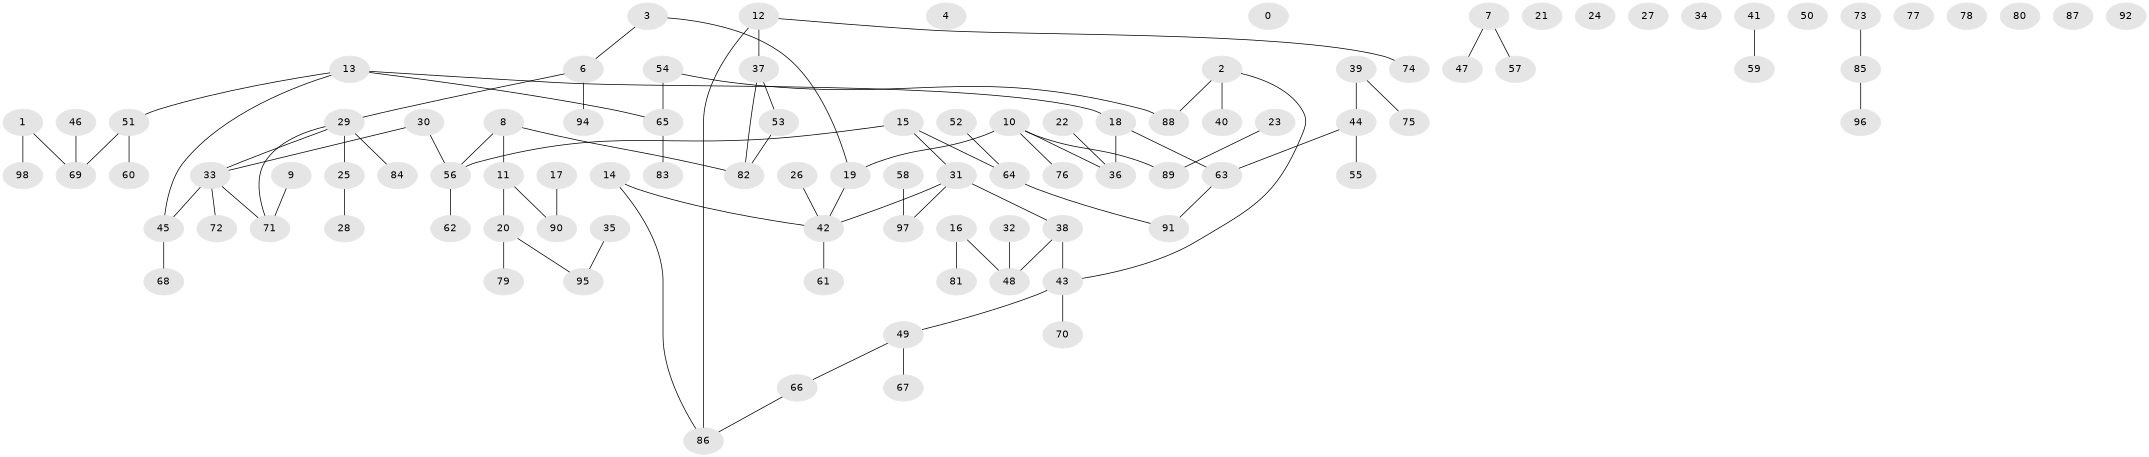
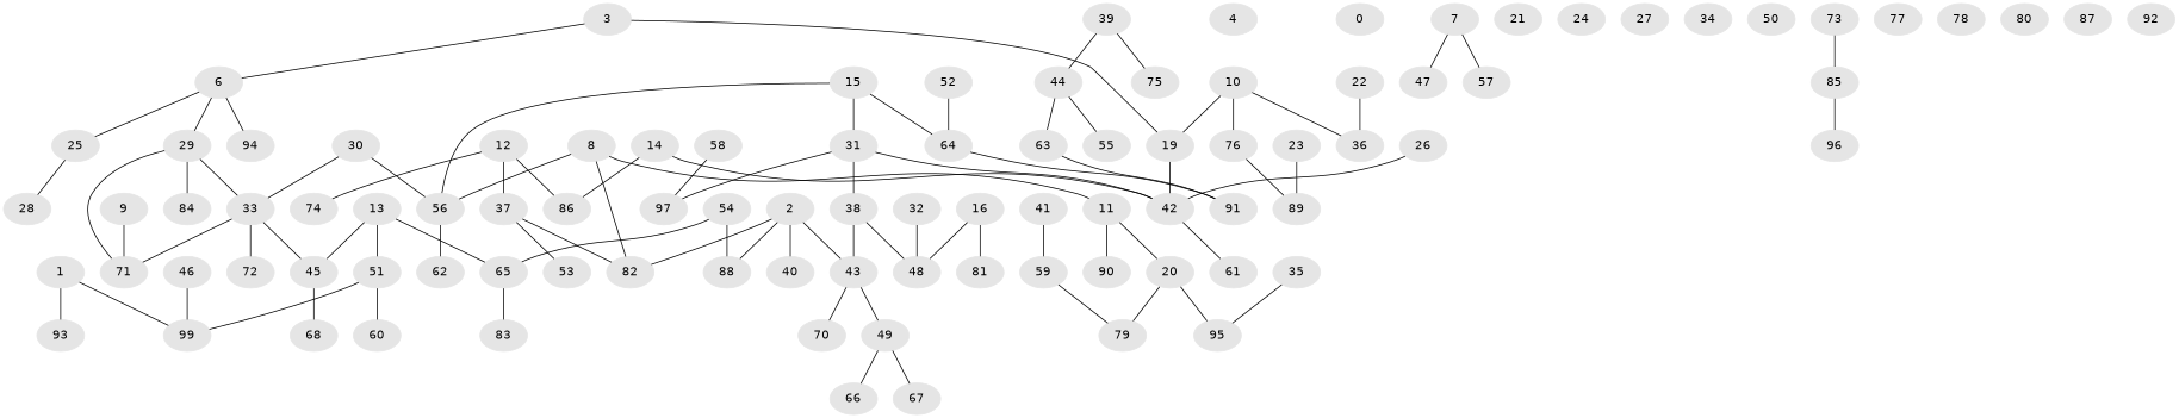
  graph {
    fontname="DejaVu Sans"
    node [color=gray90 fontname="DejaVu Sans" style=filled]
    edge [fontname="DejaVu Sans"]
    1
-   69
-   93 [label=98]
+   69 [label=99]
+   93
    2
    40
    43
    82
    88
    49
    70
    3
    6
    19
    25
    29
    94
    42
    45
    68
    4
    n21 [label=0]
    28
    71
    33
    84
    7
    47
    57
    8
    11
    56
    20
    90
    62
    9
    10
    36
    76
    89
    79
    95
    12
    37
    74
    86
    53
    13
-   18
    51
    65
    63
    60
    83
    14
    61
    15
    31
    64
    38
    97
    91
    16
    48
    81
-   17
    21
    22
    23
    24
    26
    27
    72
    30
    32
    34
    35
    39
    44
    75
    55
    41
    59
    66
    67
    46
    50
    52
    54
    58
    73
    85
    96
    77
    78
    80
    87
    92
    1 -- 69
    1 -- 93
    2 -- 40
    2 -- 43
-   53 -- 82
+   2 -- 82
    2 -- 88
    43 -- 49
    43 -- 70
    49 -- 66
    49 -- 67
    3 -- 6
    3 -- 19
-   29 -- 25
+   6 -- 25
    6 -- 29
    6 -- 94
    19 -- 42
    25 -- 28
    29 -- 71
    29 -- 33
    29 -- 84
    42 -- 61
    45 -- 68
    33 -- 45
    33 -- 71
    33 -- 72
    7 -- 47
    7 -- 57
    8 -- 82
    8 -- 11
    8 -- 56
    11 -- 20
    11 -- 90
    56 -- 62
    20 -- 79
    20 -- 95
    9 -- 71
    10 -- 19
    10 -- 36
    10 -- 76
-   10 -- 89
+   76 -- 89
    12 -- 37
    12 -- 74
    12 -- 86
    37 -- 82
    37 -- 53
    13 -- 45
-   13 -- 18
    13 -- 51
    13 -- 65
-   18 -- 36
-   18 -- 63
    51 -- 69
    51 -- 60
    65 -- 83
    63 -- 91
    14 -- 42
    14 -- 86
    15 -- 56
    15 -- 31
    15 -- 64
    31 -- 42
    31 -- 38
    31 -- 97
    64 -- 91
    38 -- 43
    38 -- 48
    16 -- 48
    16 -- 81
-   17 -- 90
    22 -- 36
    23 -- 89
    26 -- 42
    30 -- 33
    30 -- 56
    32 -- 48
    35 -- 95
    39 -- 44
    39 -- 75
    44 -- 63
    44 -- 55
    41 -- 59
-   66 -- 86
+   59 -- 79
    46 -- 69
    52 -- 64
    54 -- 88
    54 -- 65
    58 -- 97
    73 -- 85
    85 -- 96
  }
